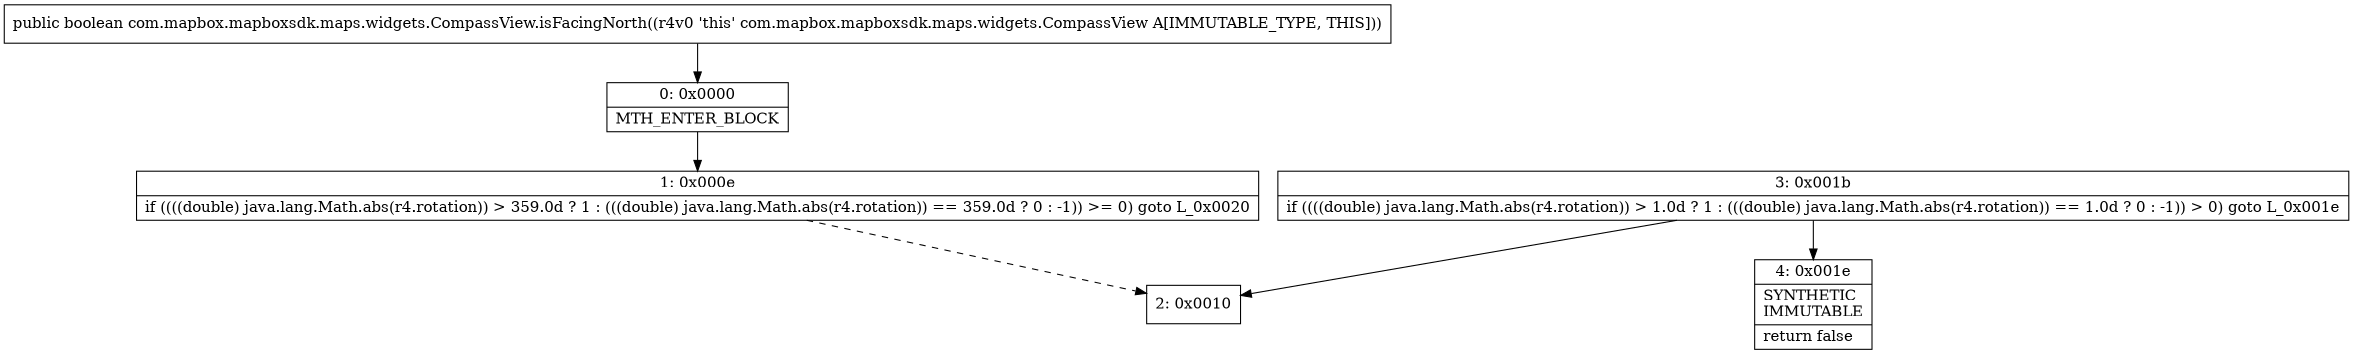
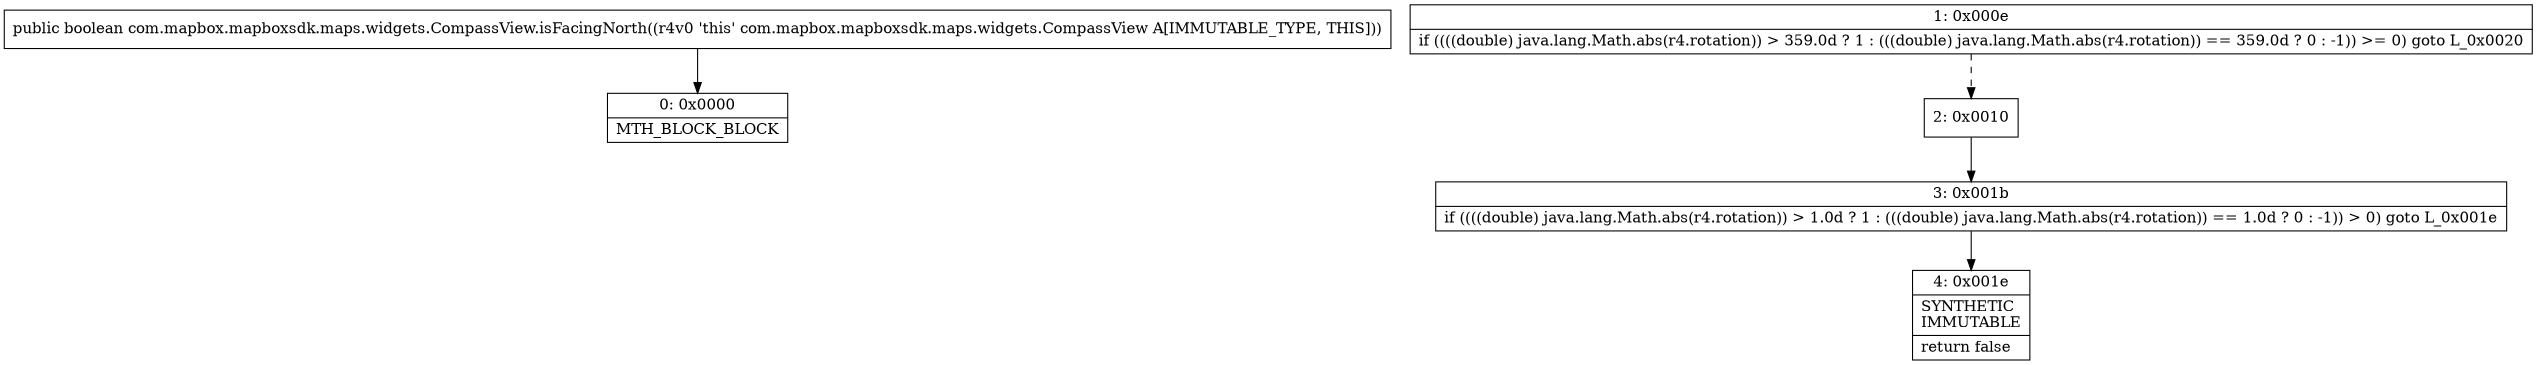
  digraph {
    node [shape=record]
-   n1 [label="{0\:\ 0x0000|MTH_ENTER_BLOCK\l}"]
+   n1 [label="{0\:\ 0x0000|MTH_BLOCK_BLOCK\l}"]
    n2 [label="{1\:\ 0x000e|if ((((double) java.lang.Math.abs(r4.rotation)) \> 359.0d ? 1 : (((double) java.lang.Math.abs(r4.rotation)) == 359.0d ? 0 : \-1)) \>= 0) goto L_0x0020\l}"]
    n3 [label="{2\:\ 0x0010}"]
    n4 [label="{3\:\ 0x001b|if ((((double) java.lang.Math.abs(r4.rotation)) \> 1.0d ? 1 : (((double) java.lang.Math.abs(r4.rotation)) == 1.0d ? 0 : \-1)) \> 0) goto L_0x001e\l}"]
    n5 [label="{4\:\ 0x001e|SYNTHETIC\lIMMUTABLE\l|return false\l}"]
    n6 [label="{public boolean com.mapbox.mapboxsdk.maps.widgets.CompassView.isFacingNorth((r4v0 'this' com.mapbox.mapboxsdk.maps.widgets.CompassView A[IMMUTABLE_TYPE, THIS])) }"]
-   n1 -> n2
    n2 -> n3 [style=dashed]
-   n4 -> n3
+   n3 -> n4
    n4 -> n5
    n6 -> n1
  }
